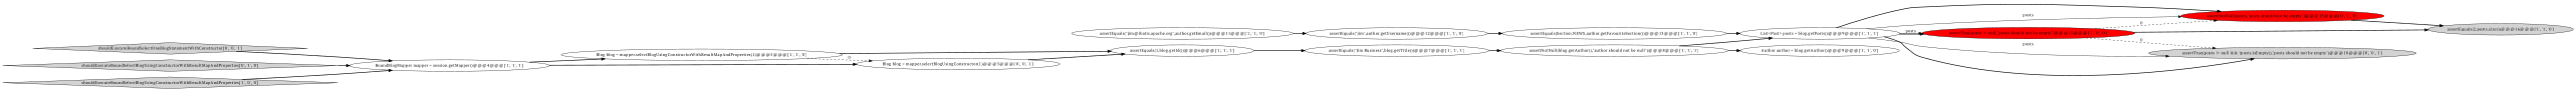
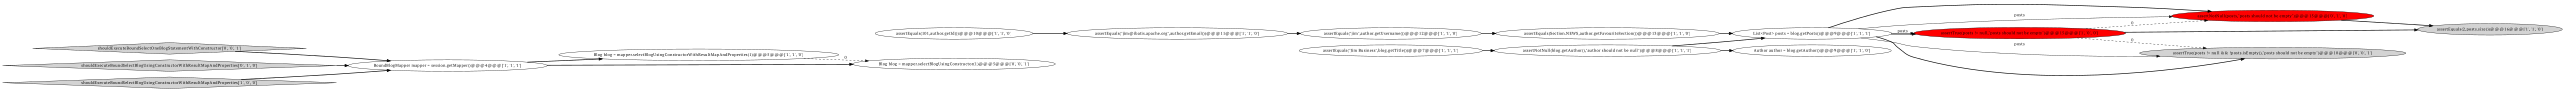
  digraph {
    fontname="PT Serif"
    rankdir=LR
    node [fillcolor=white fontname="PT Serif" shape=ellipse style=filled]
    edge [fontname="PT Serif" style=bold]
    n1 [label="assertEquals(\"jim@ibatis.apache.org\",author.getEmail())@@@11@@@['1', '1', '0']"]
    n2 [label="assertEquals(\"jim\",author.getUsername())@@@12@@@['1', '1', '0']"]
    n3 [label="assertEquals(Section.NEWS,author.getFavouriteSection())@@@13@@@['1', '1', '0']"]
    n4 [fillcolor=red label="assertNotNull(posts,\"posts should not be empty\")@@@15@@@['0', '1', '0']"]
    n5 [fillcolor=lightgray label="assertEquals(2,posts.size())@@@16@@@['1', '1', '0']"]
    n6 [label="List<Post> posts = blog.getPosts()@@@9@@@['1', '1', '1']"]
    n7 [fillcolor=lightgray label="assertTrue(posts != null && !posts.isEmpty(),\"posts should not be empty\")@@@10@@@['0', '0', '1']"]
    n8 [fillcolor=red label="assertTrue(posts != null,\"posts should not be empty\")@@@15@@@['1', '0', '0']"]
+   n9 [label="assertEquals(101,author.getId())@@@10@@@['1', '1', '0']"]
    n10 [label="assertNotNull(blog.getAuthor(),\"author should not be null\")@@@8@@@['1', '1', '1']"]
    n11 [label="Author author = blog.getAuthor()@@@9@@@['1', '1', '0']"]
    n12 [label="assertEquals(\"Jim Business\",blog.getTitle())@@@7@@@['1', '1', '1']"]
    n13 [label="Blog blog = mapper.selectBlogUsingConstructorWithResultMapAndProperties(1)@@@5@@@['1', '1', '0']"]
    n14 [label="Blog blog = mapper.selectBlogUsingConstructor(1)@@@5@@@['0', '0', '1']"]
-   n15 [label="assertEquals(1,blog.getId())@@@6@@@['1', '1', '1']"]
    n16 [fillcolor=lightgray label="shouldExecuteBoundSelectOneBlogStatementWithConstructor['0', '0', '1']" shape=diamond]
    n17 [label="BoundBlogMapper mapper = session.getMapper()@@@4@@@['1', '1', '1']"]
    n18 [fillcolor=lightgray label="shouldExecuteBoundSelectBlogUsingConstructorWithResultMapAndProperties['0', '1', '0']" shape=diamond]
    n19 [fillcolor=lightgray label="shouldExecuteBoundSelectBlogUsingConstructorWithResultMapAndProperties['1', '0', '0']" shape=diamond]
    n1 -> n2
    n2 -> n3
    n3 -> n6
    n4 -> n5
    n6 -> n4
    n6 -> n4 [label=posts style=solid]
    n6 -> n7 [label=posts style=solid]
    n6 -> n7
    n6 -> n8 [label=posts style=solid]
    n6 -> n8
    n8 -> n4 [label=0 style=dashed]
    n8 -> n5
    n8 -> n7 [label=0 style=dashed]
+   n9 -> n1
    n10 -> n6
    n10 -> n11
    n12 -> n10
    n13 -> n14 [label=0 style=dashed]
-   n13 -> n15
-   n14 -> n15
-   n15 -> n12
    n16 -> n17
    n17 -> n13
    n17 -> n14
    n18 -> n17
    n19 -> n17
  }
